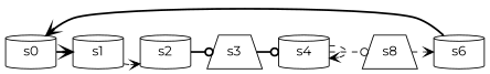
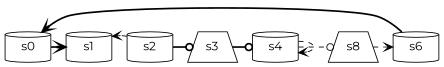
  digraph {
    fontname=Montserrat
    node [fontname=Montserrat player=1 shape=cylinder]
    edge [arrowhead=vee fontname=Montserrat style=bold]
    s0 [player=0]
    s1
    s2
    s3 [shape=trapezium]
    s4 [player=0]
    n6 [label=s8 player=0 shape=trapezium]
    s6
    s0 -> s1 [constraint="time == 13 || time == 19 || time == 24"]
-   s1 -> s2 [constraint="time == 7 || time == 8 || time == 12 || time == 20 || time == 22 || time == 24" style=dashed]
+   s2 -> s1 [constraint="time == 7 || time == 8 || time == 12 || time == 20 || time == 22 || time == 24" style=dashed]
    s2 -> s3 [arrowhead=odot constraint="time % 3 == 1"]
    s3 -> s4 [arrowhead=odot constraint="time == 2 || time == 6 || time == 7 || time == 13 || time == 15 || time == 24"]
    s4 -> s4 [constraint="time % 3 == 0" style=dashed]
    s4 -> n6 [arrowhead=odot constraint="!(time % 4 == 0)" style=dashed]
    n6 -> s6 [constraint="time == 5 || time == 10 || time == 12 || time == 13 || time == 15 || time == 19" style=dashed]
    s6 -> s0 [constraint="time == 4 || time == 11"]
  }
